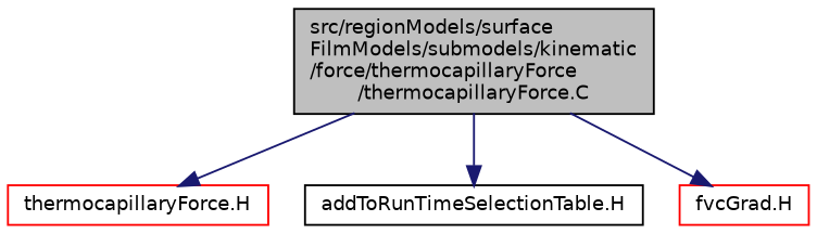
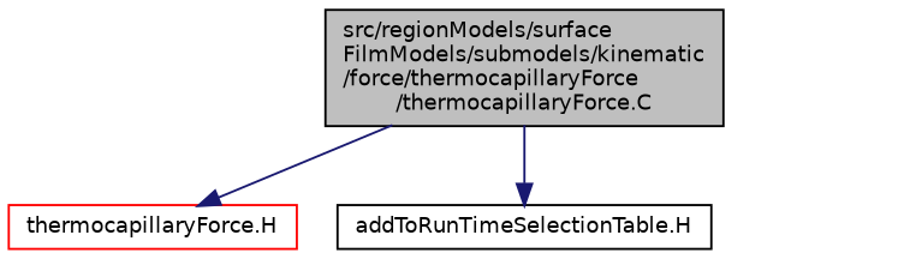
  digraph {
    node [color=black fontname=Helvetica fontsize=10 shape=record]
    edge [color=midnightblue fontname=Helvetica fontsize=10 labelfontname=Helvetica labelfontsize=10 style=solid]
    n1 [fillcolor=grey75 fontcolor=black height=0.2 label="src/regionModels/surface\lFilmModels/submodels/kinematic\l/force/thermocapillaryForce\l/thermocapillaryForce.C" style=filled width=0.4]
    n2 [color=red height=0.2 label="thermocapillaryForce.H" width=0.4]
    n3 [height=0.2 label="addToRunTimeSelectionTable.H" width=0.4]
-   n4 [color=red height=0.2 label="fvcGrad.H" width=0.4]
    n1 -> n2
    n1 -> n3
-   n1 -> n4
  }
